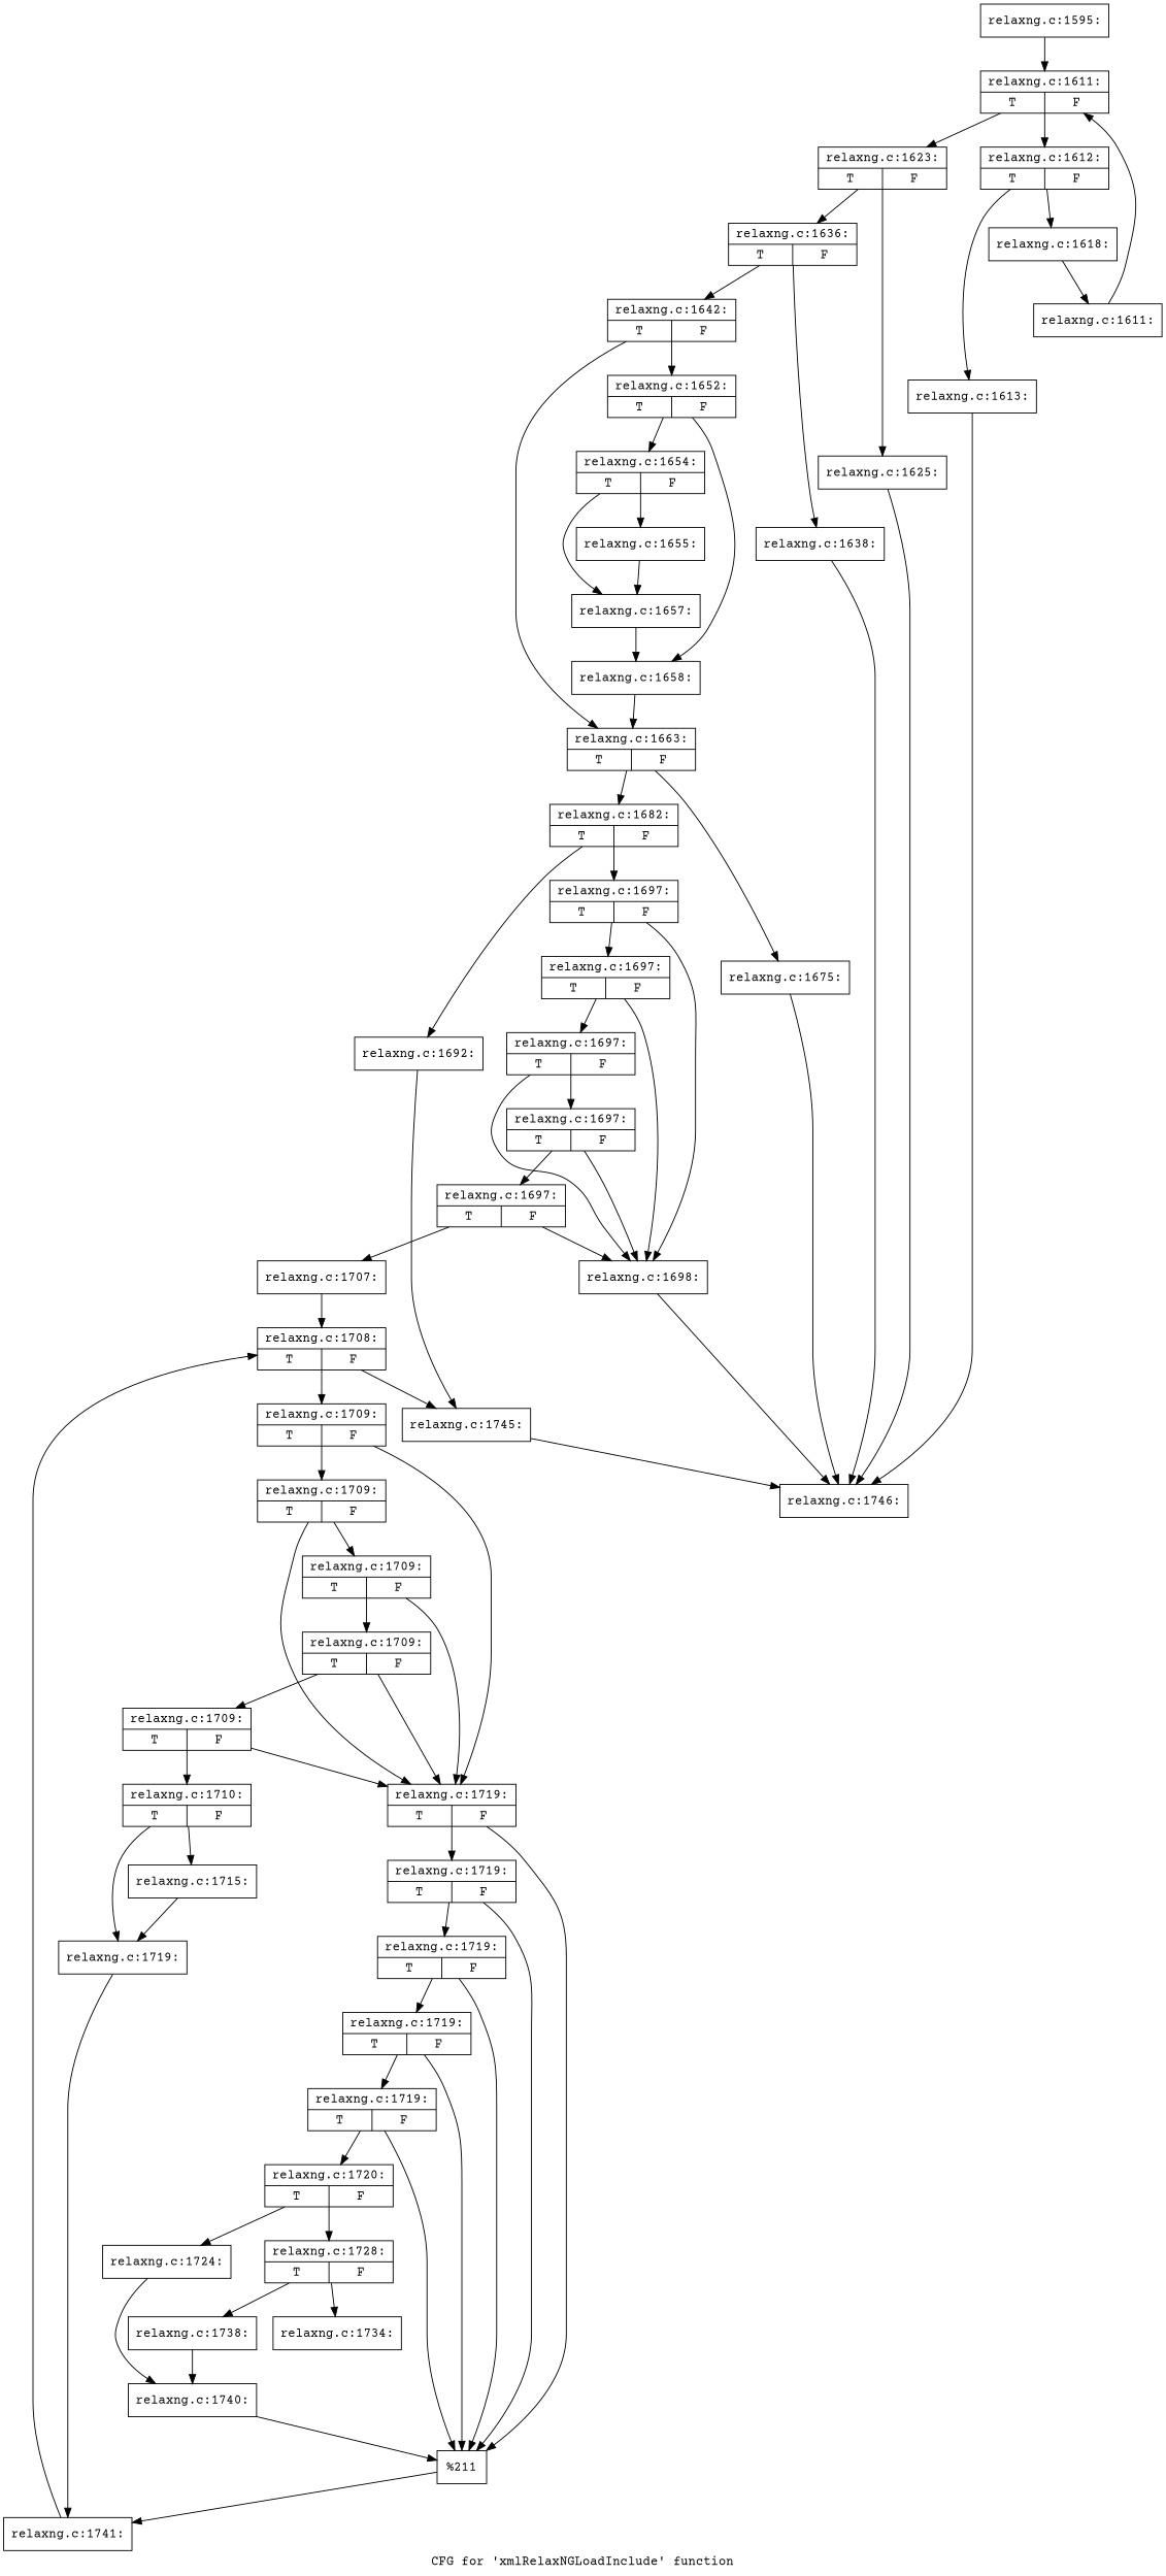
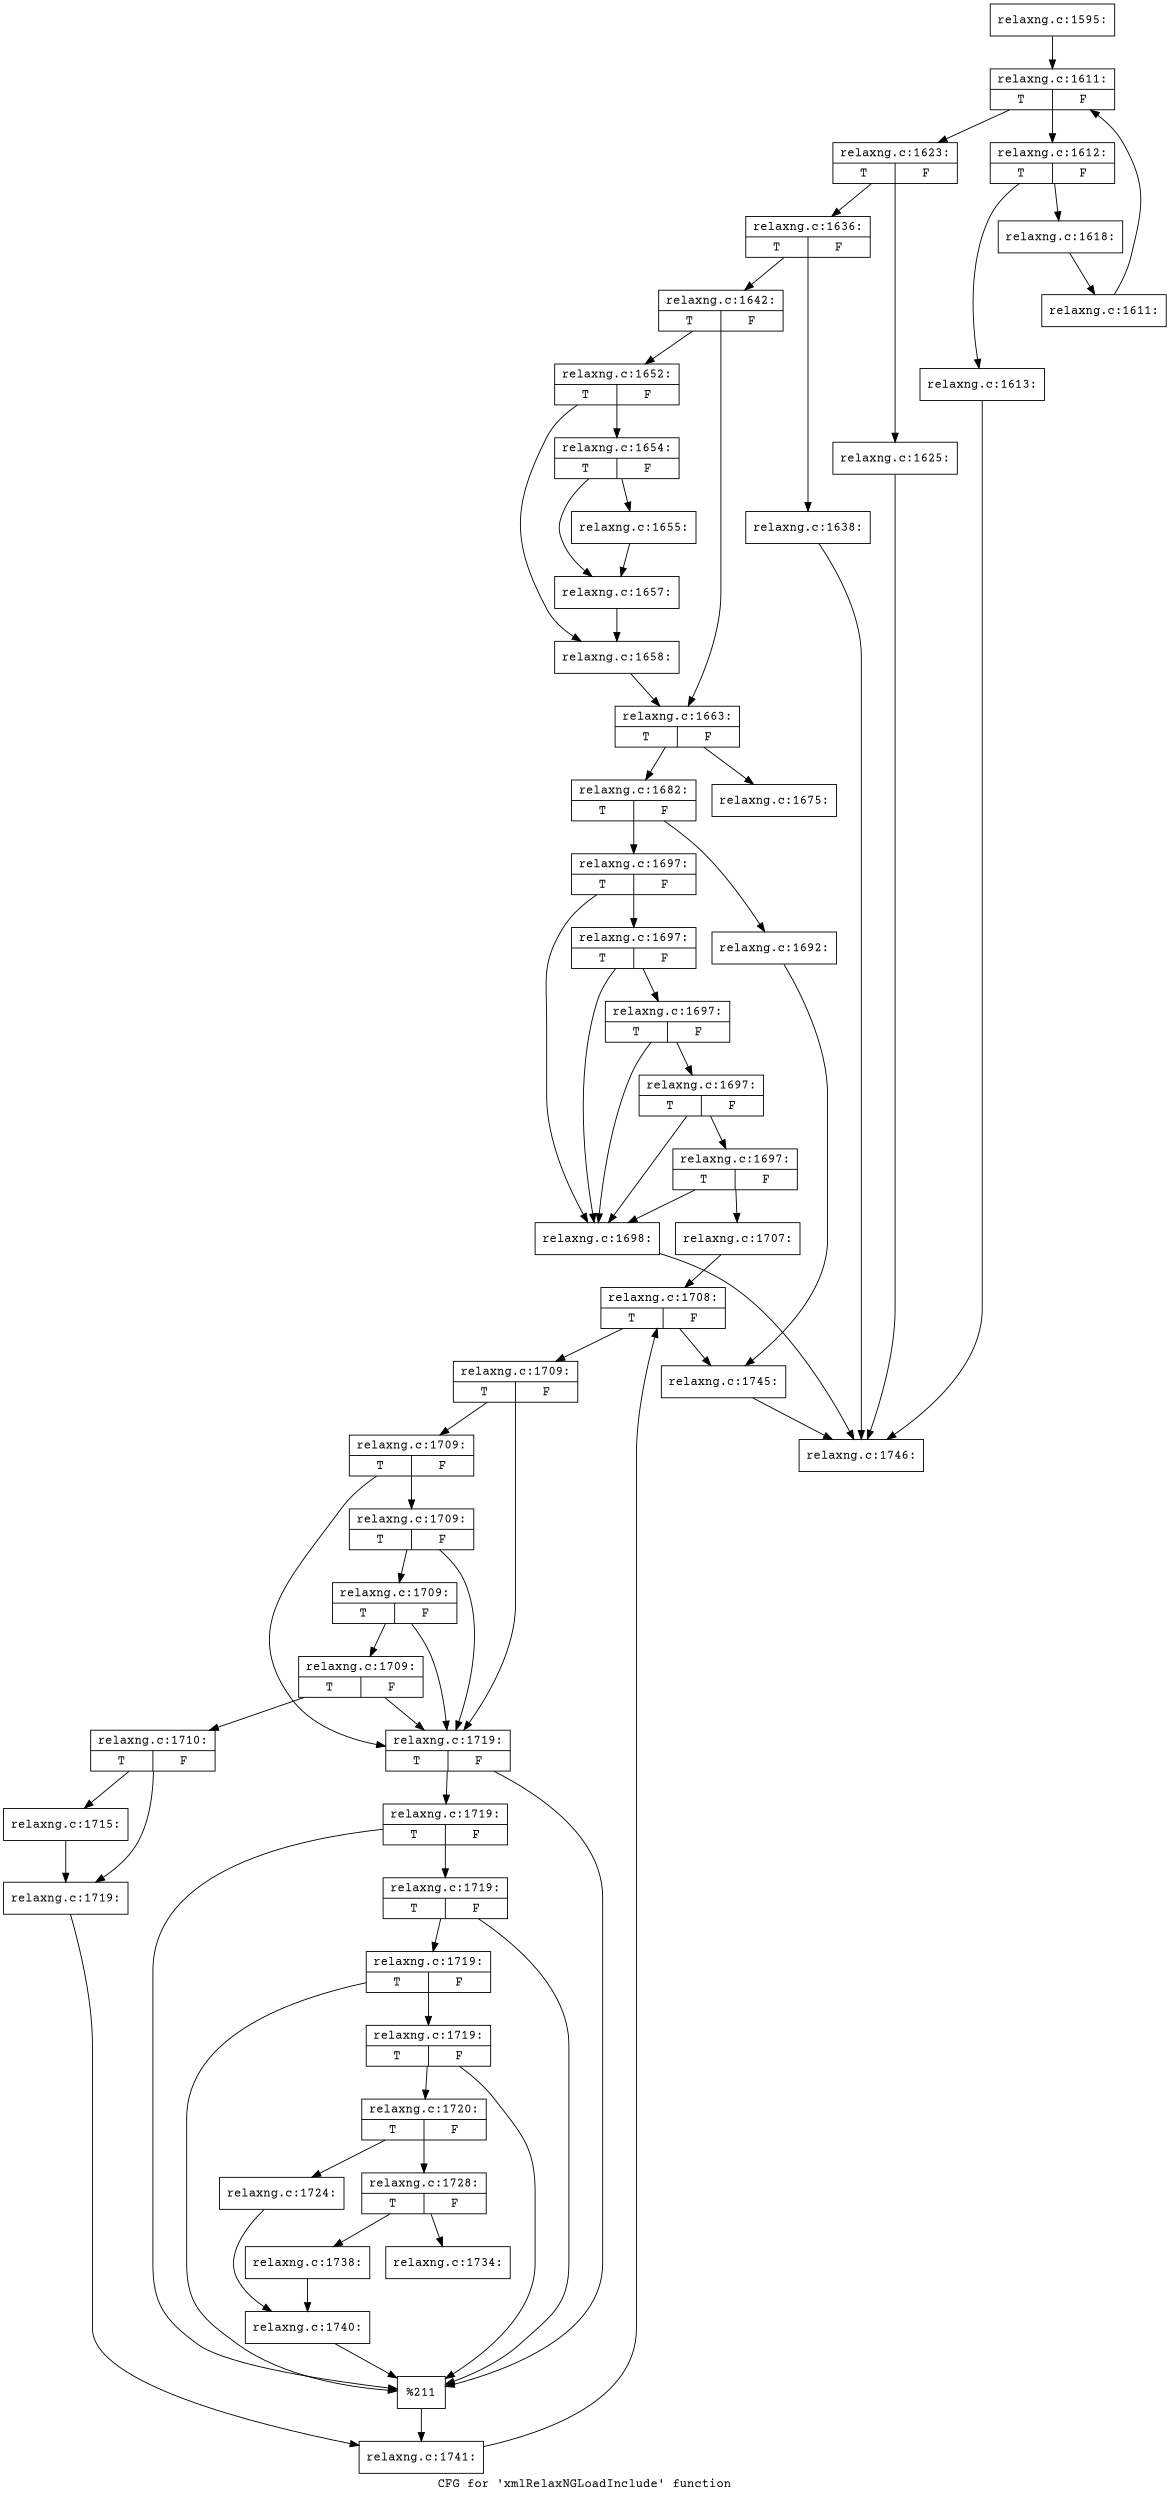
  digraph {
    fontname="Courier Prime"
    label="CFG for 'xmlRelaxNGLoadInclude' function"
    node [fontname="Courier Prime" shape=record]
    edge [fontname="Courier Prime"]
    n1 [label="{relaxng.c:1595:}"]
    n2 [label="{relaxng.c:1611:|{<s0>T|<s1>F}}"]
    n3 [label="{relaxng.c:1612:|{<s0>T|<s1>F}}"]
    n4 [label="{relaxng.c:1623:|{<s0>T|<s1>F}}"]
    n5 [label="{relaxng.c:1613:}"]
    n6 [label="{relaxng.c:1618:}"]
    n7 [label="{relaxng.c:1625:}"]
    n8 [label="{relaxng.c:1636:|{<s0>T|<s1>F}}"]
    n9 [label="{relaxng.c:1746:}"]
    n10 [label="{relaxng.c:1611:}"]
    n11 [label="{relaxng.c:1638:}"]
    n12 [label="{relaxng.c:1642:|{<s0>T|<s1>F}}"]
    n13 [label="{relaxng.c:1652:|{<s0>T|<s1>F}}"]
    n14 [label="{relaxng.c:1663:|{<s0>T|<s1>F}}"]
    n15 [label="{relaxng.c:1654:|{<s0>T|<s1>F}}"]
    n16 [label="{relaxng.c:1658:}"]
    n17 [label="{relaxng.c:1675:}"]
    n18 [label="{relaxng.c:1682:|{<s0>T|<s1>F}}"]
    n19 [label="{relaxng.c:1655:}"]
    n20 [label="{relaxng.c:1657:}"]
    n21 [label="{relaxng.c:1692:}"]
    n22 [label="{relaxng.c:1697:|{<s0>T|<s1>F}}"]
    n23 [label="{relaxng.c:1745:}"]
    n24 [label="{relaxng.c:1697:|{<s0>T|<s1>F}}"]
    n25 [label="{relaxng.c:1698:}"]
    n26 [label="{relaxng.c:1697:|{<s0>T|<s1>F}}"]
    n27 [label="{relaxng.c:1697:|{<s0>T|<s1>F}}"]
    n28 [label="{relaxng.c:1697:|{<s0>T|<s1>F}}"]
    n29 [label="{relaxng.c:1707:}"]
    n30 [label="{relaxng.c:1708:|{<s0>T|<s1>F}}"]
    n31 [label="{relaxng.c:1709:|{<s0>T|<s1>F}}"]
    n32 [label="{relaxng.c:1709:|{<s0>T|<s1>F}}"]
    n33 [label="{relaxng.c:1719:|{<s0>T|<s1>F}}"]
    n34 [label="{relaxng.c:1709:|{<s0>T|<s1>F}}"]
    n35 [label="{relaxng.c:1719:|{<s0>T|<s1>F}}"]
    n36 [label="{%211}"]
    n37 [label="{relaxng.c:1709:|{<s0>T|<s1>F}}"]
    n38 [label="{relaxng.c:1719:|{<s0>T|<s1>F}}"]
    n39 [label="{relaxng.c:1741:}"]
    n40 [label="{relaxng.c:1709:|{<s0>T|<s1>F}}"]
    n41 [label="{relaxng.c:1710:|{<s0>T|<s1>F}}"]
    n42 [label="{relaxng.c:1719:}"]
    n43 [label="{relaxng.c:1715:}"]
    n44 [label="{relaxng.c:1719:|{<s0>T|<s1>F}}"]
    n45 [label="{relaxng.c:1719:|{<s0>T|<s1>F}}"]
    n46 [label="{relaxng.c:1720:|{<s0>T|<s1>F}}"]
    n47 [label="{relaxng.c:1724:}"]
    n48 [label="{relaxng.c:1728:|{<s0>T|<s1>F}}"]
    n49 [label="{relaxng.c:1740:}"]
    n50 [label="{relaxng.c:1738:}"]
    n51 [label="{relaxng.c:1734:}"]
    n1 -> n2
    n2 -> n3
    n2 -> n4
    n3 -> n5
    n3 -> n6
    n4 -> n7
    n4 -> n8
    n5 -> n9
    n6 -> n10
    n7 -> n9
    n8 -> n11
    n8 -> n12
    n10 -> n2
    n11 -> n9
    n12 -> n13
    n12 -> n14
    n13 -> n15
    n13 -> n16
    n14 -> n17
    n14 -> n18
    n15 -> n19
    n15 -> n20
    n16 -> n14
-   n17 -> n9
    n18 -> n21
    n18 -> n22
    n19 -> n20
    n20 -> n16
    n21 -> n23
    n22 -> n24
    n22 -> n25
    n23 -> n9
    n24 -> n25
    n24 -> n26
    n25 -> n9
    n26 -> n25
    n26 -> n27
    n27 -> n25
    n27 -> n28
    n28 -> n25
    n28 -> n29
    n29 -> n30
    n30 -> n23
    n30 -> n31
    n31 -> n32
    n31 -> n33
    n32 -> n33
    n32 -> n34
    n33 -> n35
    n33 -> n36
    n34 -> n33
    n34 -> n37
    n35 -> n36
    n35 -> n38
    n36 -> n39
    n37 -> n33
    n37 -> n40
    n38 -> n36
    n38 -> n44
    n39 -> n30
    n40 -> n33
    n40 -> n41
    n41 -> n42
    n41 -> n43
    n42 -> n39
    n43 -> n42
    n44 -> n36
    n44 -> n45
    n45 -> n36
    n45 -> n46
    n46 -> n47
    n46 -> n48
    n47 -> n49
    n48 -> n50
    n48 -> n51
    n49 -> n36
    n50 -> n49
  }
